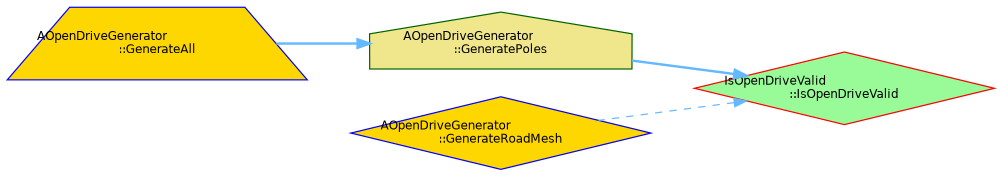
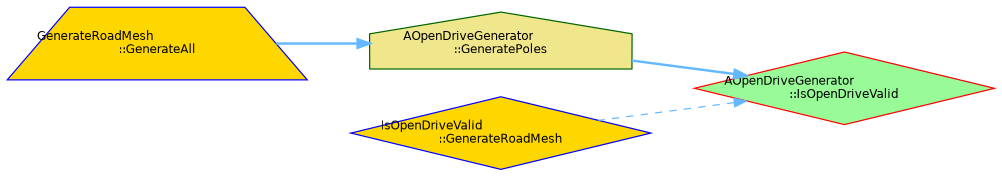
  digraph {
    rankdir=RL
    node [color=blue fillcolor=gold fontname=Helvetica fontsize=10 shape=diamond style=filled]
    edge [color=steelblue1 dir=back fontname=Helvetica fontsize=10 labelfontname=Helvetica labelfontsize=10 style=bold]
-   n1 [color=red fillcolor=palegreen fontcolor=black height=0.2 label="IsOpenDriveValid\l::IsOpenDriveValid" width=0.4]
+   n1 [color=red fillcolor=palegreen fontcolor=black height=0.2 label="AOpenDriveGenerator\l::IsOpenDriveValid" width=0.4]
    n2 [color=darkgreen fillcolor=khaki height=0.2 label="AOpenDriveGenerator\l::GeneratePoles" shape=house width=0.4]
-   n3 [height=0.2 label="AOpenDriveGenerator\l::GenerateRoadMesh" width=0.4]
-   n4 [height=0.2 label="AOpenDriveGenerator\l::GenerateAll" shape=trapezium width=0.4]
+   n3 [height=0.2 label="IsOpenDriveValid\l::GenerateRoadMesh" width=0.4]
+   n4 [height=0.2 label="GenerateRoadMesh\l::GenerateAll" shape=trapezium width=0.4]
    n1 -> n2
    n1 -> n3 [style=dashed]
    n2 -> n4
  }
